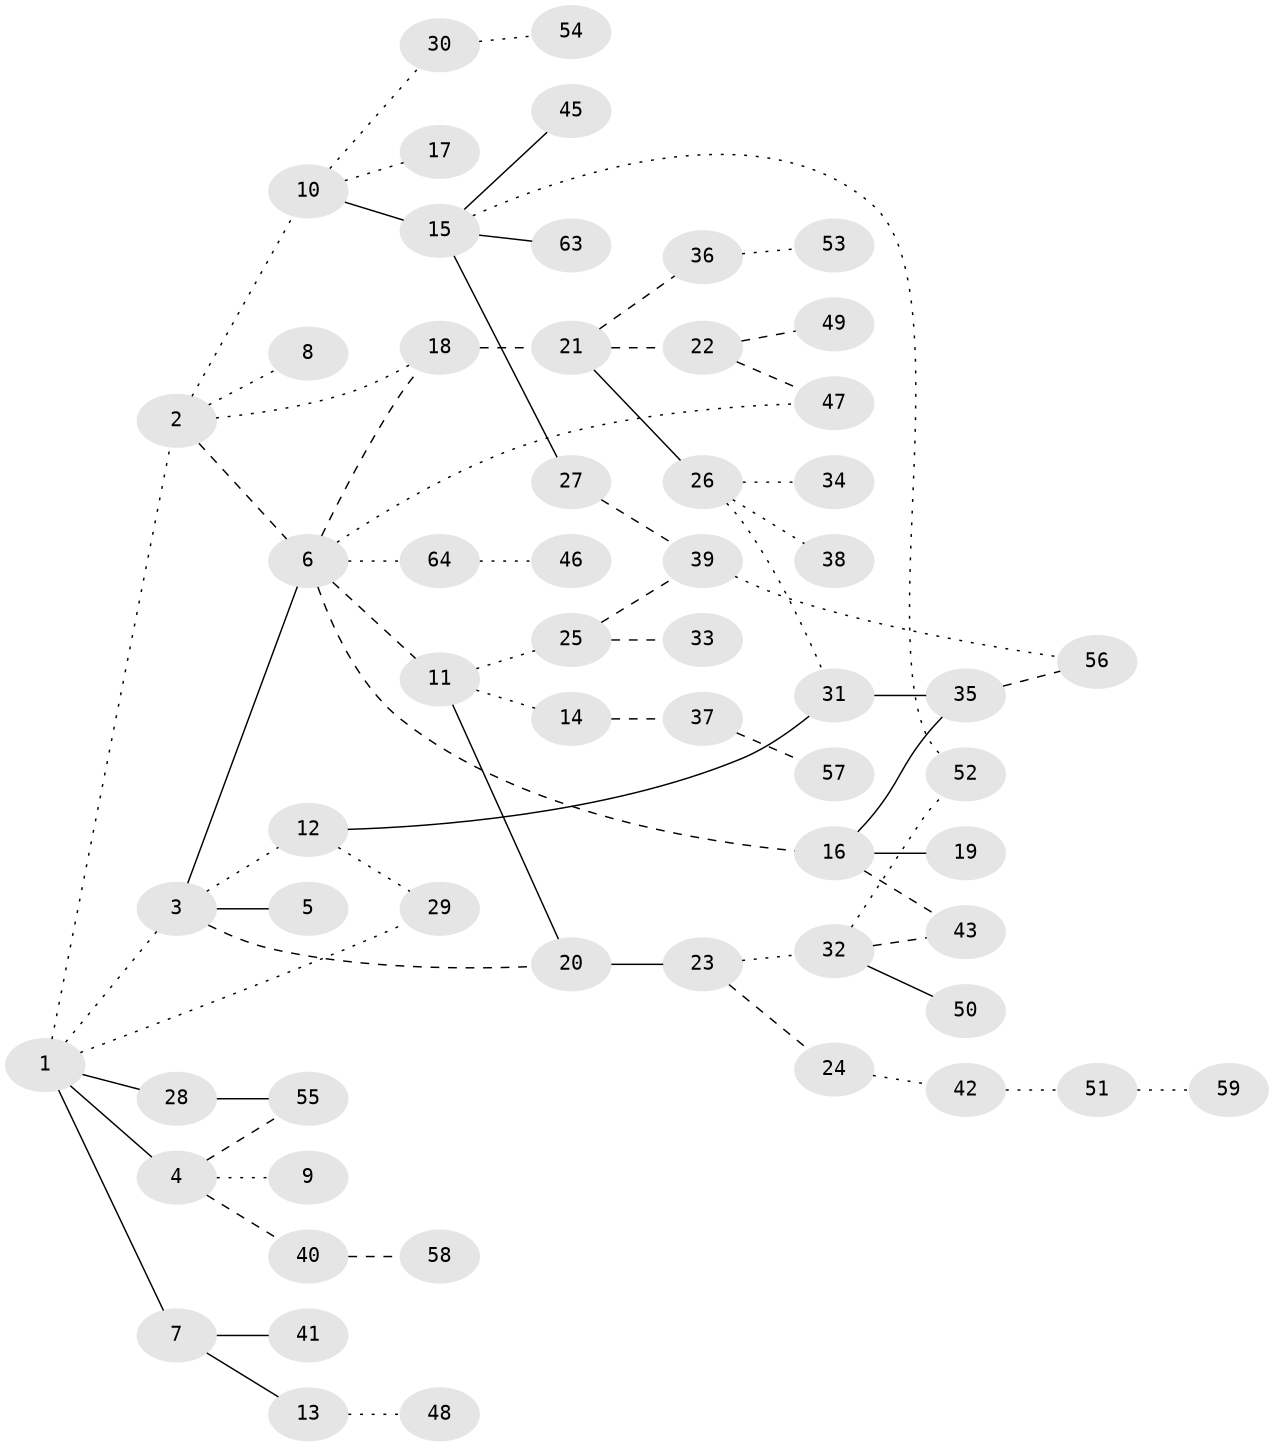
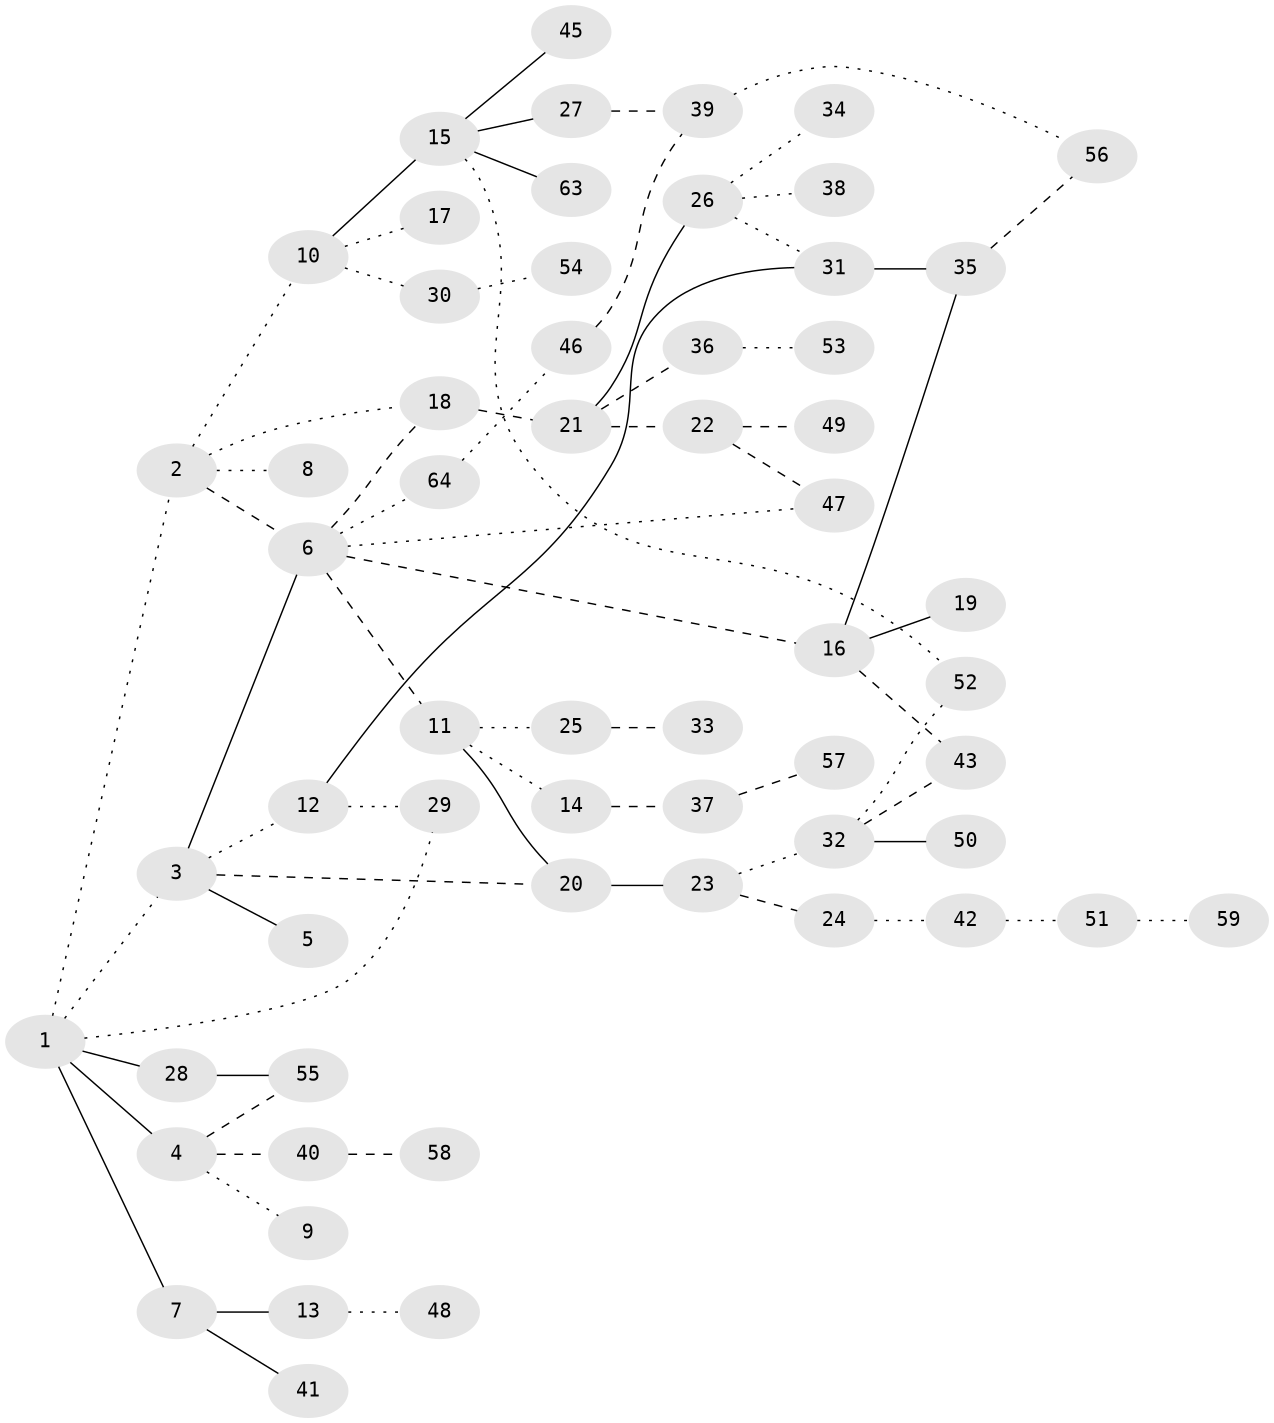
  graph {
    fontname="DejaVu Sans Mono"
    rankdir=LR
    node [color=gray90 fontname="DejaVu Sans Mono" style=filled]
    edge [fontname="DejaVu Sans Mono" style=dotted]
    1
    2
    3
    4
    7
    28
    29
    6
    8
    10
    18
    5
    12
    20
    9
    40
    55
    13
    41
    11
    16
    n22 [label=64]
    47
    15
    17
    30
    21
    31
    23
    58
    14
    25
    19
    35
    43
    46
    48
    27
    45
    52
    n41 [label=63]
    54
    37
    33
    39
    57
    56
    22
    26
    36
    24
    32
    49
    34
    38
    53
    42
    50
    51
    59
    1 -- 2
    1 -- 3
    1 -- 4 [style=solid]
    1 -- 7 [style=solid]
    1 -- 28 [style=solid]
    1 -- 29
    2 -- 6 [style=dashed]
    2 -- 8
    2 -- 10
    2 -- 18
    3 -- 6 [style=solid]
    3 -- 5 [style=solid]
    3 -- 12
    3 -- 20 [style=dashed]
    4 -- 9
    4 -- 40 [style=dashed]
    4 -- 55 [style=dashed]
    7 -- 13 [style=solid]
    7 -- 41 [style=solid]
    28 -- 55 [style=solid]
    6 -- 18 [style=dashed]
    6 -- 11 [style=dashed]
    6 -- 16 [style=dashed]
    6 -- n22
    6 -- 47
    10 -- 15 [style=solid]
    10 -- 17
    10 -- 30
    18 -- 21 [style=dashed]
    12 -- 29
    12 -- 31 [style=solid]
    20 -- 23 [style=solid]
    40 -- 58 [style=dashed]
    13 -- 48
    11 -- 20 [style=solid]
    11 -- 14
    11 -- 25
    16 -- 19 [style=solid]
    16 -- 35 [style=solid]
    16 -- 43 [style=dashed]
    n22 -- 46
    15 -- 27 [style=solid]
    15 -- 45 [style=solid]
    15 -- 52
    15 -- n41 [style=solid]
    30 -- 54
    21 -- 22 [style=dashed]
    21 -- 26 [style=solid]
    21 -- 36 [style=dashed]
    31 -- 35 [style=solid]
    23 -- 24 [style=dashed]
    23 -- 32
    14 -- 37 [style=dashed]
    25 -- 33 [style=dashed]
-   25 -- 39 [style=dashed]
+   46 -- 39 [style=dashed]
    35 -- 56 [style=dashed]
    27 -- 39 [style=dashed]
    37 -- 57 [style=dashed]
    39 -- 56
    22 -- 47 [style=dashed]
    22 -- 49 [style=dashed]
    26 -- 31
    26 -- 34
    26 -- 38
    36 -- 53
    24 -- 42
    32 -- 43 [style=dashed]
    32 -- 52
    32 -- 50 [style=solid]
    42 -- 51
    51 -- 59
  }
